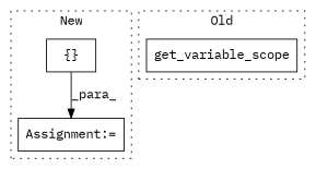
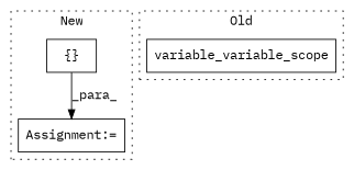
  digraph {
    fontname="IBM Plex Mono"
    node [shape=box fontname="IBM Plex Mono"]
    n1 [a=4 l="1,1" label="{}" s="5422,5432"]
    n2 [a=7 l=1 label="Assignment:=" s=5392]
-   n3 [a=32 l=20 label=get_variable_scope s=4855]
+   n3 [a=32 l=20 label=variable_variable_scope s=4855]
    subgraph cluster_1 {
      label=New
      style=dotted
      n1
      n2
    }
    subgraph cluster_2 {
      label=Old
      style=dotted
      n3
    }
    n1 -> n2 [label=_para_ fontname="IBM Plex Mono"]
  }
